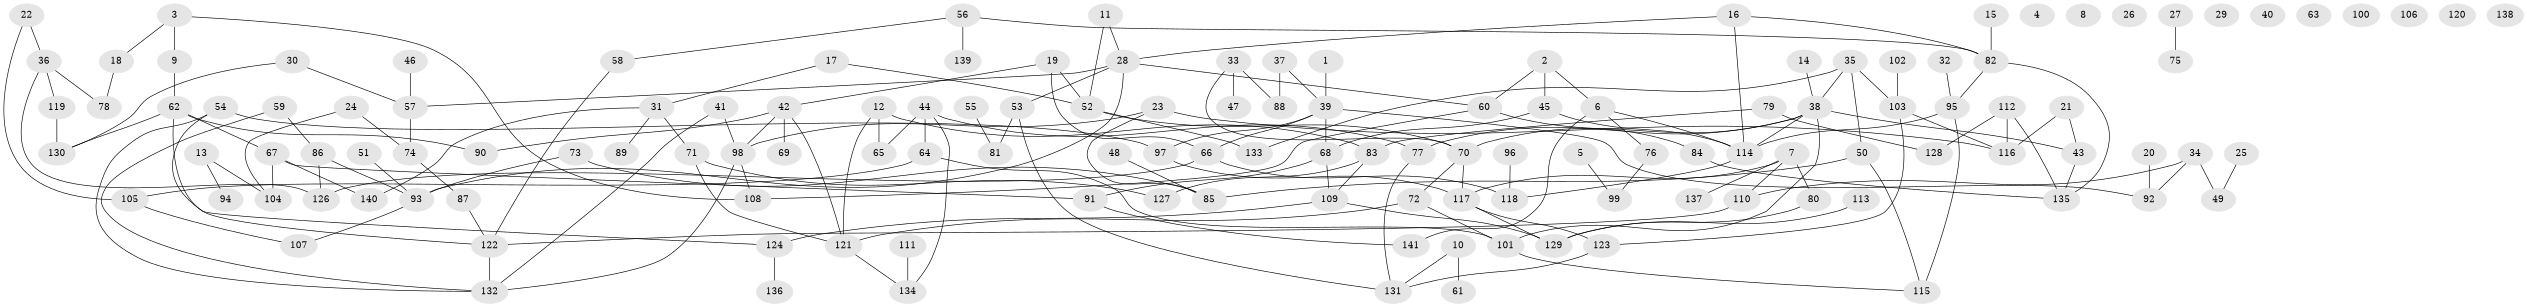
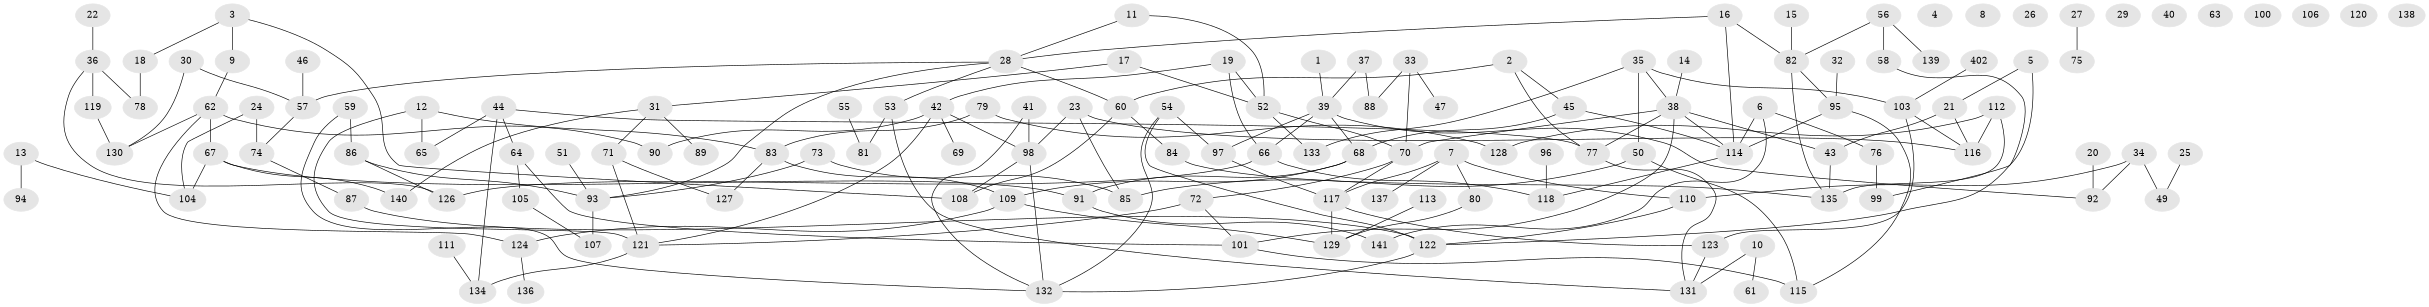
  graph {
    node [color=gray90 style=filled]
    1
    39
    66
    92
    68
    97
    2
    45
    60
    77
    114
    108
    84
    131
    3
    9
    18
    62
    78
    52
    70
    133
    4
    5
    21
    99
    43
    116
    6
    76
    141
    118
    7
    80
    110
    117
    137
    129
    122
    123
    8
    42
    121
    98
    69
    90
    130
    67
    124
    10
    61
    11
    28
    53
    57
    93
    12
    65
    83
    109
    127
    134
    13
    94
    104
    14
    38
    101
    15
    82
    95
    135
    16
    17
    31
    71
    89
    140
    19
    126
    20
    22
    36
    105
    119
    107
    23
    85
    132
    24
    74
    87
    25
    49
    26
    27
    75
    81
    29
    30
    46
    32
    115
    33
    47
    88
    72
    34
    35
    50
    103
    37
    91
    40
    41
    44
    64
-   48
    51
    54
    55
    56
    58
    139
    59
    86
    136
    63
    73
    79
    128
    96
    100
-   102
+   102 [label=402]
    106
    111
    112
    113
    120
    138
    1 -- 39
    39 -- 66
    39 -- 92
    39 -- 68
    39 -- 97
    66 -- 118
    66 -- 126
    68 -- 109
    68 -- 91
    97 -- 117
    2 -- 45
    2 -- 60
-   2 -- 6
+   2 -- 77
    45 -- 68
    45 -- 114
    60 -- 108
    60 -- 84
    77 -- 131
    114 -- 118
    84 -- 135
    3 -- 108
    3 -- 9
    3 -- 18
    9 -- 62
    18 -- 78
    62 -- 90
    62 -- 130
    62 -- 67
    62 -- 124
    52 -- 70
    52 -- 133
    70 -- 117
    70 -- 72
+   5 -- 21
    5 -- 99
    21 -- 43
    21 -- 116
    43 -- 135
    6 -- 114
    6 -- 76
    6 -- 141
    76 -- 99
    7 -- 80
    7 -- 110
    7 -- 117
    7 -- 137
    80 -- 129
    110 -- 122
    117 -- 129
    117 -- 123
    122 -- 132
    123 -- 131
    42 -- 121
    42 -- 98
    42 -- 69
    42 -- 90
    121 -- 134
    98 -- 108
    98 -- 132
    67 -- 104
    67 -- 140
    67 -- 91
    124 -- 136
    10 -- 131
    10 -- 61
    11 -- 52
    11 -- 28
    28 -- 60
    28 -- 53
    28 -- 57
    28 -- 93
    53 -- 131
    53 -- 81
    57 -- 74
    93 -- 107
    12 -- 121
    12 -- 65
    12 -- 83
    83 -- 109
    83 -- 127
    109 -- 129
    109 -- 124
    13 -- 94
    13 -- 104
    14 -- 38
    38 -- 77
    38 -- 114
    38 -- 70
    38 -- 43
    38 -- 101
    101 -- 115
    15 -- 82
    82 -- 95
    82 -- 135
    95 -- 114
    95 -- 115
    16 -- 114
    16 -- 28
    16 -- 82
    17 -- 52
    17 -- 31
    31 -- 71
    31 -- 89
    31 -- 140
    71 -- 121
    71 -- 127
    19 -- 66
    19 -- 52
    19 -- 42
    20 -- 92
    22 -- 36
-   22 -- 105
    36 -- 78
    36 -- 126
    36 -- 119
    105 -- 107
    119 -- 130
    23 -- 116
    23 -- 98
    23 -- 85
    24 -- 104
    24 -- 74
    74 -- 87
    87 -- 122
    25 -- 49
    27 -- 75
    30 -- 130
    30 -- 57
    46 -- 57
    32 -- 95
    33 -- 70
    33 -- 47
    33 -- 88
    72 -- 121
    72 -- 101
    34 -- 92
    34 -- 110
    34 -- 49
    35 -- 133
    35 -- 38
    35 -- 50
    35 -- 103
    50 -- 85
    50 -- 115
    103 -- 116
    103 -- 123
    37 -- 39
    37 -- 88
    91 -- 141
    41 -- 98
    41 -- 132
    44 -- 77
    44 -- 65
    44 -- 134
    44 -- 64
    64 -- 101
    64 -- 105
-   48 -- 85
    51 -- 93
    54 -- 97
    54 -- 122
    54 -- 132
    55 -- 81
    56 -- 82
    56 -- 58
    56 -- 139
    58 -- 122
    59 -- 132
    59 -- 86
    86 -- 93
    86 -- 126
    73 -- 93
    73 -- 85
    79 -- 83
    79 -- 128
    96 -- 118
    102 -- 103
    111 -- 134
    112 -- 116
    112 -- 135
    112 -- 128
    113 -- 129
  }
